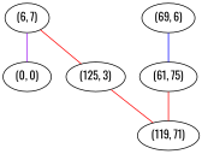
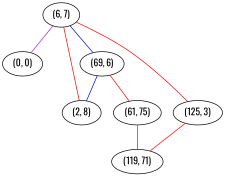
  graph {
    fontname=Oswald
    node [fontname=Oswald]
    edge [color=red fontname=Oswald weight=1]
    n1 [label="(6, 7)"]
    "(0, 0)"
    "(69, 6)"
+   "(2, 8)"
    "(125, 3)"
    "(61, 75)"
    "(119, 71)"
    n1 -- "(0, 0)" [color=purple weight=4]
+   n1 -- "(69, 6)" [color=blue weight=3]
+   n1 -- "(2, 8)"
    n1 -- "(125, 3)"
-   "(69, 6)" -- "(61, 75)" [color=blue]
+   "(69, 6)" -- "(2, 8)" [color=blue weight=3]
+   "(69, 6)" -- "(61, 75)"
    "(125, 3)" -- "(119, 71)"
    "(61, 75)" -- "(119, 71)" [weight=3]
  }
